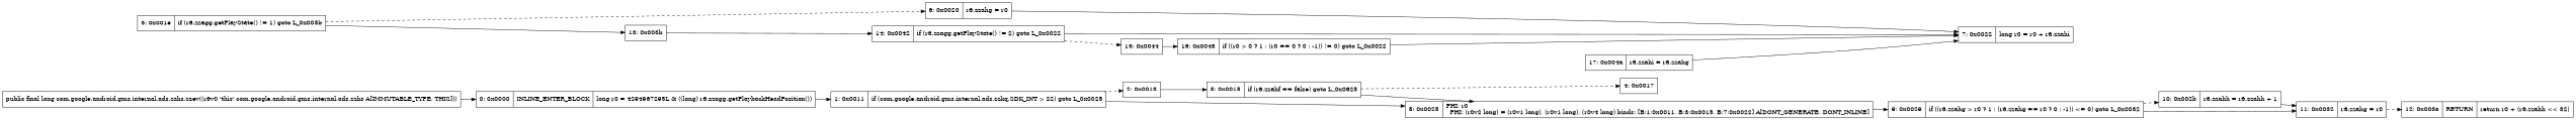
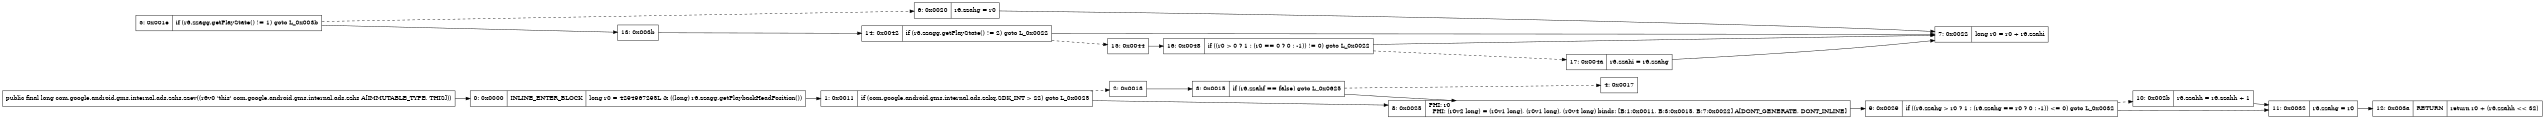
  digraph {
    rankdir=LR
    node [shape=record]
    n1 [label="{0\:\ 0x0000|INLINE_ENTER_BLOCK\l|long r0 = 4294967295L & ((long) r6.zzagg.getPlaybackHeadPosition())\l}"]
    n2 [label="{1\:\ 0x0011|if (com.google.android.gms.internal.ads.zzkq.SDK_INT \> 22) goto L_0x0025\l}"]
    n3 [label="{2\:\ 0x0013}"]
    n4 [label="{8\:\ 0x0025|PHI: r0 \l  PHI: (r0v2 long) = (r0v1 long), (r0v1 long), (r0v4 long) binds: [B:1:0x0011, B:3:0x0015, B:7:0x0022] A[DONT_GENERATE, DONT_INLINE]\l}"]
    n5 [label="{3\:\ 0x0015|if (r6.zzahf == false) goto L_0x0625\l}"]
    n6 [label="{9\:\ 0x0029|if ((r6.zzahg \> r0 ? 1 : (r6.zzahg == r0 ? 0 : \-1)) \<= 0) goto L_0x0032\l}"]
    n7 [label="{4\:\ 0x0017}"]
    n8 [label="{5\:\ 0x001e|if (r6.zzagg.getPlayState() != 1) goto L_0x003b\l}"]
    n9 [label="{6\:\ 0x0020|r6.zzahg = r0\l}"]
    n10 [label="{13\:\ 0x003b}"]
    n11 [label="{7\:\ 0x0022|long r0 = r0 + r6.zzahi\l}"]
    n12 [label="{14\:\ 0x0042|if (r6.zzagg.getPlayState() != 2) goto L_0x0022\l}"]
    n13 [label="{10\:\ 0x002b|r6.zzahh = r6.zzahh + 1\l}"]
    n14 [label="{11\:\ 0x0032|r6.zzahg = r0\l}"]
    n15 [label="{12\:\ 0x003a|RETURN\l|return r0 + (r6.zzahh \<\< 32)\l}"]
    n16 [label="{15\:\ 0x0044}"]
    n17 [label="{16\:\ 0x0048|if ((r0 \> 0 ? 1 : (r0 == 0 ? 0 : \-1)) != 0) goto L_0x0022\l}"]
    n18 [label="{17\:\ 0x004a|r6.zzahi = r6.zzahg\l}"]
    n19 [label="{public final long com.google.android.gms.internal.ads.zzhs.zzev((r6v0 'this' com.google.android.gms.internal.ads.zzhs A[IMMUTABLE_TYPE, THIS])) }"]
    n1 -> n2
    n2 -> n3 [style=dashed]
    n2 -> n4
    n3 -> n5
    n4 -> n6
    n5 -> n4
    n5 -> n7 [style=dashed]
    n6 -> n13 [style=dashed]
    n6 -> n14
    n8 -> n9 [style=dashed]
    n8 -> n10
    n9 -> n11
    n10 -> n12
    n12 -> n11
    n12 -> n16 [style=dashed]
    n13 -> n14
-   n14 -> n15 [style=dashed]
+   n14 -> n15
    n16 -> n17
    n17 -> n11
+   n17 -> n18 [style=dashed]
    n18 -> n11
    n19 -> n1
  }
